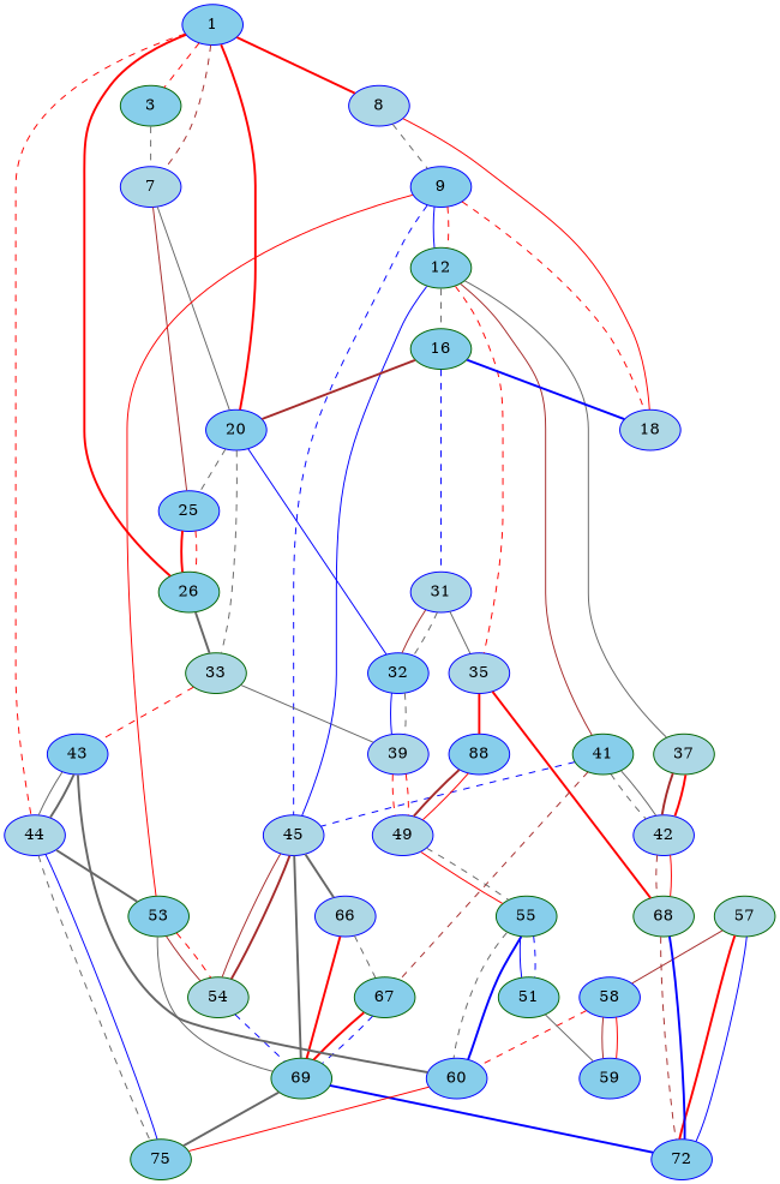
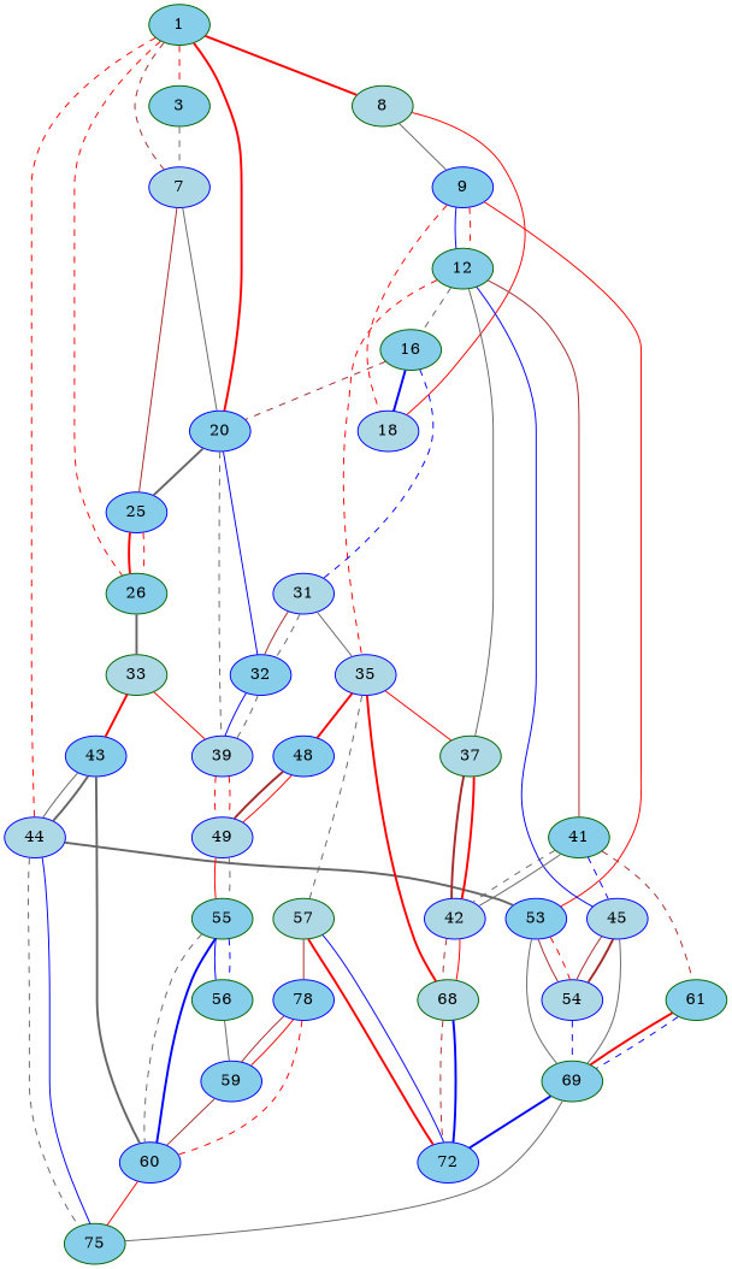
  graph {
    node [color=blue fillcolor=skyblue style=filled]
    edge [color=red style=solid]
-   1 [super="+2+5"]
+   1 [color=darkgreen super="+2+5"]
    3 [color=darkgreen super="+4"]
    7 [fillcolor=lightblue super="+19"]
-   8 [fillcolor=lightblue]
+   8 [color=darkgreen fillcolor=lightblue]
    20 [super="+21"]
    26 [color=darkgreen]
    44 [fillcolor=lightblue]
    25
    9 [super="+10"]
    18 [fillcolor=lightblue]
    32
    33 [color=darkgreen fillcolor=lightblue super="+34"]
-   53 [color=darkgreen]
+   53
    75 [color=darkgreen]
    12 [color=darkgreen super="+13"]
    45 [fillcolor=lightblue super="+46"]
    16 [color=darkgreen super="+17+30"]
    35 [fillcolor=lightblue super="+36+38"]
    37 [color=darkgreen fillcolor=lightblue]
    41 [color=darkgreen super="+62"]
-   54 [color=darkgreen fillcolor=lightblue]
-   66 [fillcolor=lightblue]
+   54 [fillcolor=lightblue]
    69 [color=darkgreen super="+73+70"]
    31 [fillcolor=lightblue]
-   48 [label=88]
+   48
    57 [color=darkgreen fillcolor=lightblue]
    68 [color=darkgreen fillcolor=lightblue]
    42 [fillcolor=lightblue]
-   67 [color=darkgreen]
+   67 [color=darkgreen label=61]
    39 [fillcolor=lightblue]
    43
    49 [fillcolor=lightblue]
    60 [super="+61+63"]
-   58
+   58 [label=78]
    72
    55 [color=darkgreen]
-   56 [color=darkgreen label=51]
+   56 [color=darkgreen]
    59
    1 -- 3 [style=dashed]
    1 -- 7 [color=brown style=dashed]
    1 -- 8 [style=bold weight=2]
    1 -- 20 [style=bold]
-   1 -- 26 [style=bold]
+   1 -- 26 [style=dashed]
    1 -- 44 [style=dashed]
    3 -- 7 [color=gray40 style=dashed weight=2]
    7 -- 20 [color=gray40]
    7 -- 25 [color=brown]
-   8 -- 9 [color=gray40 style=dashed]
+   8 -- 9 [color=gray40]
    8 -- 18
-   20 -- 25 [color=gray40 style=dashed]
+   20 -- 25 [color=gray40 style=bold]
    20 -- 32 [color=blue]
-   20 -- 33 [color=gray40 style=dashed]
+   20 -- 39 [color=gray40 style=dashed]
    26 -- 33 [color=gray40 style=bold]
    44 -- 53 [color=gray40 style=bold]
    44 -- 75 [color=gray40 style=dashed]
    44 -- 75 [color=blue]
    25 -- 26 [style=bold]
    25 -- 26 [style=dashed]
    9 -- 18 [style=dashed]
    9 -- 53
    9 -- 12 [color=blue weight=2]
    9 -- 12 [style=dashed]
-   9 -- 45 [color=blue style=dashed]
    32 -- 39 [color=blue]
    32 -- 39 [color=gray40 style=dashed]
-   33 -- 39 [color=gray40]
-   33 -- 43 [style=dashed]
+   33 -- 39
+   33 -- 43 [style=bold]
    53 -- 54 [color=brown]
    53 -- 54 [style=dashed]
    53 -- 69 [color=gray40]
    12 -- 45 [color=blue]
    12 -- 16 [color=gray40 style=dashed]
    12 -- 35 [style=dashed]
    12 -- 37 [color=gray40]
    12 -- 41 [color=brown]
    45 -- 54 [color=brown]
    45 -- 54 [color=brown style=bold]
-   45 -- 66 [color=gray40 style=bold]
-   45 -- 69 [color=gray40 style=bold]
-   16 -- 20 [color=brown style=bold]
+   45 -- 69 [color=gray40]
+   16 -- 20 [color=brown style=dashed]
    16 -- 18 [color=blue style=bold]
    16 -- 31 [color=blue style=dashed]
+   35 -- 37
    35 -- 48 [style=bold weight=2]
+   35 -- 57 [color=gray40 style=dashed]
    35 -- 68 [style=bold]
    37 -- 42 [color=brown style=bold]
    37 -- 42 [style=bold]
    41 -- 45 [color=blue style=dashed]
    41 -- 42 [color=gray40 style=dashed]
    41 -- 42 [color=gray40]
    41 -- 67 [color=brown style=dashed]
    54 -- 69 [color=blue style=dashed]
-   66 -- 69 [style=bold]
-   66 -- 67 [color=gray40 style=dashed]
-   69 -- 75 [color=gray40 style=bold]
+   69 -- 75 [color=gray40]
    69 -- 72 [color=blue style=bold]
    31 -- 32 [color=brown]
    31 -- 32 [color=gray40 style=dashed]
    31 -- 35 [color=gray40]
    48 -- 49 [color=brown style=bold]
    48 -- 49
    57 -- 58 [color=brown]
    57 -- 72 [style=bold]
    57 -- 72 [color=blue]
    68 -- 72 [color=brown style=dashed]
    68 -- 72 [color=blue style=bold]
    42 -- 68 [color=brown style=dashed]
    42 -- 68
    67 -- 69 [style=bold]
    67 -- 69 [color=blue style=dashed]
    39 -- 49 [style=dashed]
    39 -- 49 [style=dashed]
    43 -- 44 [color=gray40]
    43 -- 44 [color=gray40 style=bold]
    43 -- 60 [color=gray40 style=bold]
    49 -- 55
    49 -- 55 [color=gray40 style=dashed]
    60 -- 75
    58 -- 60 [style=dashed]
    58 -- 59 [color=brown]
    58 -- 59
    55 -- 60 [color=gray40 style=dashed]
    55 -- 60 [color=blue style=bold]
    55 -- 56 [color=blue]
    55 -- 56 [color=blue style=dashed]
    56 -- 59 [color=gray40]
+   59 -- 60 [color=brown]
  }
